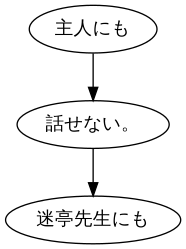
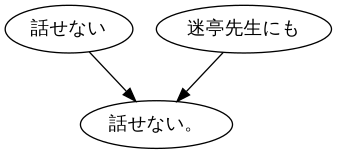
  digraph {
    fontname="JetBrains Mono"
    node [fontname="JetBrains Mono"]
    edge [fontname="JetBrains Mono"]
-   n1 [label="主人にも"]
+   n1 [label="話せない"]
    n2 [label="話せない。"]
    n3 [label="迷亭先生にも"]
    n1 -> n2
-   n2 -> n3
+   n3 -> n2
  }
